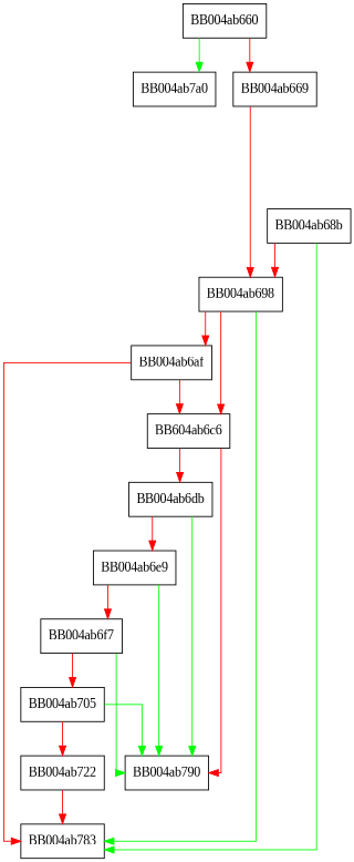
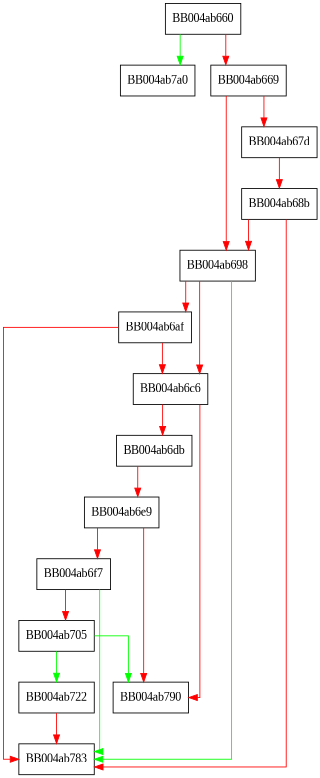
  digraph {
    fontname="Liberation Serif"
    splines=ortho
    node [fontname="Liberation Serif" shape=box]
    edge [color=red fontname="Liberation Serif"]
    BB004ab660
    BB004ab7a0
    BB004ab669
    BB004ab698
-   BB004ab6c6 [label=BB604ab6c6]
+   BB004ab67d
+   BB004ab6c6
    BB004ab6af
    BB004ab783
    BB004ab68b
    BB004ab790
    BB004ab6db
    BB004ab6e9
    BB004ab6f7
    BB004ab705
    BB004ab722
    BB004ab660 -> BB004ab7a0 [color=green]
    BB004ab660 -> BB004ab669
    BB004ab669 -> BB004ab698
+   BB004ab669 -> BB004ab67d
    BB004ab698 -> BB004ab6c6
    BB004ab698 -> BB004ab6af
    BB004ab698 -> BB004ab783 [color=green]
+   BB004ab67d -> BB004ab68b
    BB004ab6c6 -> BB004ab790
    BB004ab6c6 -> BB004ab6db
    BB004ab6af -> BB004ab6c6
    BB004ab6af -> BB004ab783
    BB004ab68b -> BB004ab698
-   BB004ab68b -> BB004ab783 [color=green]
-   BB004ab6db -> BB004ab790 [color=green]
+   BB004ab68b -> BB004ab783
    BB004ab6db -> BB004ab6e9
-   BB004ab6e9 -> BB004ab790 [color=green]
+   BB004ab6e9 -> BB004ab790
    BB004ab6e9 -> BB004ab6f7
-   BB004ab6f7 -> BB004ab790 [color=green]
+   BB004ab6f7 -> BB004ab783 [color=green]
    BB004ab6f7 -> BB004ab705
    BB004ab705 -> BB004ab790 [color=green]
-   BB004ab705 -> BB004ab722
+   BB004ab705 -> BB004ab722 [color=green]
    BB004ab722 -> BB004ab783
  }
